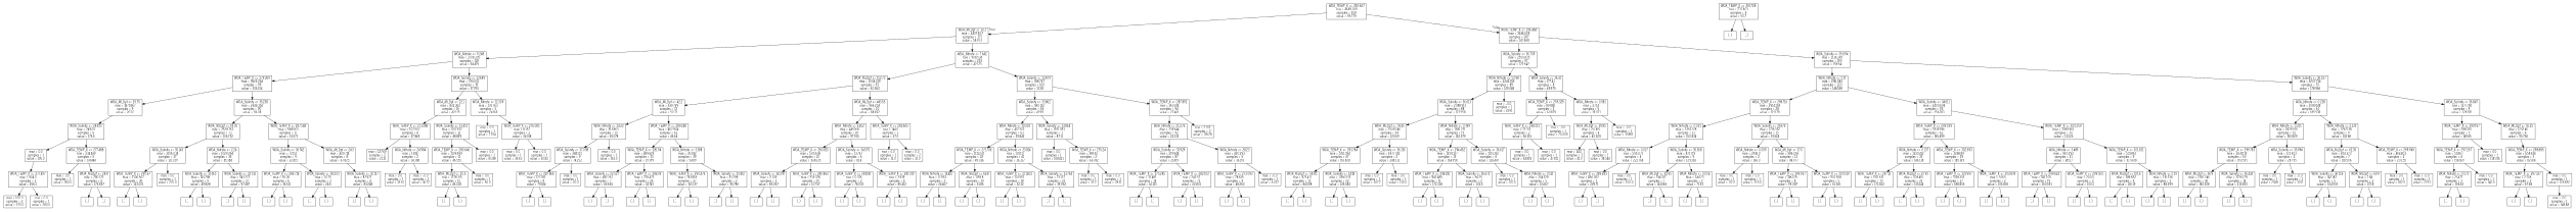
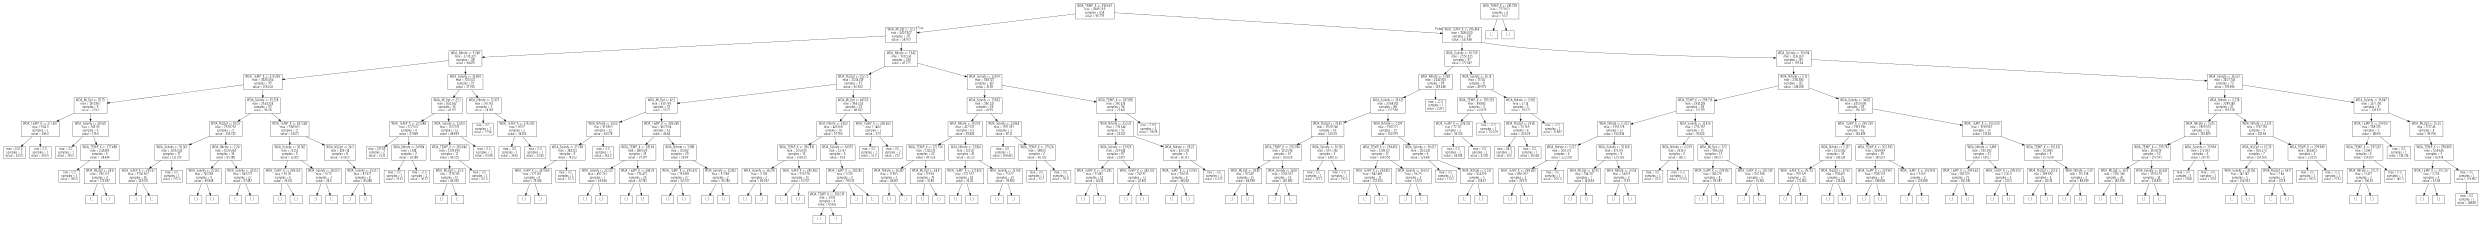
  digraph {
    fontname="Comic Neue"
    node [fontname="Comic Neue" shape=box]
    edge [fontname="Comic Neue"]
    n1 [label="WOA_TEMP_K <= 292.667\nmse = 4689.269\nsamples = 658\nvalue = 96.779"]
    n2 [label="WOA_MLDpt <= 30.3\nmse = 2407.907\nsamples = 371\nvalue = 58.973"]
    n3 [label="WOA_TEMP_K <= 296.468\nmse = 3246.509\nsamples = 287\nvalue = 147.668"]
    n4 [label="WOA_Nitrate <= 9.248\nmse = 3708.305\nsamples = 118\nvalue = 94.419"]
    n5 [label="WOA_Nitrate <= 7.642\nmse = 908.534\nsamples = 253\nvalue = 42.123"]
    n6 [label="WOA_Salinity <= 36.709\nmse = 2550.835\nsamples = 97\nvalue = 122.642"]
    n7 [label="WOA_Salinity <= 35.694\nmse = 3136.369\nsamples = 190\nvalue = 159.64"]
    n8 [label="WOA_TEMP_K <= 279.269\nmse = 3525.064\nsamples = 99\nvalue = 106.104"]
    n9 [label="WOA_Salinity <= 33.689\nmse = 725.001\nsamples = 19\nvalue = 37.765"]
    n10 [label="WOA_MLDpt <= 152.75\nmse = 1004.019\nsamples = 93\nvalue = 60.652"]
    n11 [label="WOA_Salinity <= 33.879\nmse = 538.727\nsamples = 160\nvalue = 31.38"]
    n12 [label="WOA_MLDpt <= 25.75\nmse = 1871.867\nsamples = 9\nvalue = 203.0"]
    n13 [label="WOA_Salinity <= 35.238\nmse = 2624.354\nsamples = 90\nvalue = 96.08"]
    n14 [label="WOA_MLDpt <= 22.1\nmse = 822.362\nsamples = 16\nvalue = 42.115"]
    n15 [label="WOA_Nitrate <= 12.309\nmse = 176.763\nsamples = 3\nvalue = 24.169"]
    n16 [label="WOA_TEMP_K <= 277.497\nmse = 904.0\nsamples = 3\nvalue = 256.0"]
    n17 [label="WOA_Salinity <= 28.925\nmse = 249.05\nsamples = 6\nvalue = 176.5"]
    n18 [label="WOA_MLDpt <= 18.05\nmse = 2528.762\nsamples = 73\nvalue = 106.732"]
    n19 [label="WOA_TEMP_K <= 287.548\nmse = 568.563\nsamples = 17\nvalue = 51.571"]
    n20 [label="mse = 100.0\nsamples = 2\nvalue = 220.0"]
    n21 [label="mse = 0.0\nsamples = 1\nvalue = 280.0"]
    n22 [label="mse = 0.0\nsamples = 1\nvalue = 195.0"]
    n23 [label="WOA_TEMP_K <= 277.488\nmse = 234.469\nsamples = 5\nvalue = 174.444"]
    n24 [label="mse = 0.0\nsamples = 1\nvalue = 180.0"]
    n25 [label="WOA_MLDpt <= 28.8\nmse = 290.122\nsamples = 4\nvalue = 172.857"]
    n26 [label="(...)"]
    n27 [label="(...)"]
    n28 [label="WOA_Salinity <= 35.143\nmse = 3106.034\nsamples = 37\nvalue = 131.019"]
    n29 [label="WOA_Nitrate <= 2.24\nmse = 1029.264\nsamples = 36\nvalue = 85.188"]
    n30 [label="WOA_Salinity <= 36.742\nmse = 72.151\nsamples = 9\nvalue = 32.815"]
    n31 [label="WOA_MLDpt <= 24.3\nmse = 429.714\nsamples = 8\nvalue = 67.825"]
    n32 [label="WOA_TEMP_K <= 290.67\nmse = 2106.567\nsamples = 36\nvalue = 123.001"]
    n33 [label="mse = 0.0\nsamples = 1\nvalue = 270.0"]
    n34 [label="WOA_Salinity <= 35.165\nmse = 741.298\nsamples = 9\nvalue = 49.828"]
    n35 [label="WOA_Salinity <= 32.513\nmse = 543.273\nsamples = 27\nvalue = 97.487"]
    n36 [label="(...)"]
    n37 [label="(...)"]
    n38 [label="(...)"]
    n39 [label="(...)"]
    n40 [label="(...)"]
    n41 [label="(...)"]
    n42 [label="WOA_TEMP_K <= 286.714\nmse = 55.05\nsamples = 6\nvalue = 36.511"]
    n43 [label="WOA_Salinity <= 38.203\nmse = 10.75\nsamples = 3\nvalue = 24.5"]
    n44 [label="WOA_Salinity <= 35.517\nmse = 87.972\nsamples = 4\nvalue = 83.248"]
    n45 [label="(...)"]
    n46 [label="(...)"]
    n47 [label="(...)"]
    n48 [label="(...)"]
    n49 [label="WOA_TEMP_K <= 291.728\nmse = 237.803\nsamples = 4\nvalue = 50.2"]
    n50 [label="(...)"]
    n51 [label="(...)"]
    n52 [label="(...)"]
    n53 [label="(...)"]
    n54 [label="WOA_TEMP_K <= 273.288\nmse = 107.507\nsamples = 4\nvalue = 27.849"]
    n55 [label="WOA_Salinity <= 33.451\nmse = 1017.912\nsamples = 12\nvalue = 48.829"]
    n56 [label="mse = 0.0\nsamples = 1\nvalue = 7.254"]
    n57 [label="WOA_TEMP_K <= 276.085\nmse = 8.157\nsamples = 2\nvalue = 34.318"]
    n58 [label="mse = 127.69\nsamples = 2\nvalue = 21.31"]
    n59 [label="WOA_Nitrate <= 24.984\nmse = 1.814\nsamples = 2\nvalue = 34.388"]
    n60 [label="WOA_TEMP_K <= 280.646\nmse = 1109.699\nsamples = 11\nvalue = 46.555"]
    n61 [label="mse = 0.0\nsamples = 1\nvalue = 65.88"]
    n62 [label="mse = 0.0\nsamples = 1\nvalue = 33.61"]
    n63 [label="mse = -0.0\nsamples = 1\nvalue = 36.72"]
    n64 [label="WOA_MLDpt <= 25.6\nmse = 1278.315\nsamples = 10\nvalue = 46.025"]
    n65 [label="mse = 0.0\nsamples = 1\nvalue = 50.0"]
    n66 [label="(...)"]
    n67 [label="(...)"]
    n68 [label="mse = 0.0\nsamples = 1\nvalue = 36.65"]
    n69 [label="mse = 0.0\nsamples = 1\nvalue = 30.82"]
    n70 [label="WOA_MLDpt <= 42.2\nmse = 639.799\nsamples = 72\nvalue = 50.71"]
    n71 [label="WOA_MLDpt <= 443.55\nmse = 966.254\nsamples = 21\nvalue = 88.692"]
    n72 [label="WOA_Salinity <= 33.862\nmse = 580.132\nsamples = 66\nvalue = 41.99"]
    n73 [label="WOA_TEMP_K <= 287.892\nmse = 360.474\nsamples = 94\nvalue = 23.441"]
    n74 [label="WOA_Nitrate <= 3.622\nmse = 913.863\nsamples = 10\nvalue = 81.078"]
    n75 [label="WOA_TEMP_K <= 289.248\nmse = 462.904\nsamples = 62\nvalue = 46.64"]
    n76 [label="WOA_Nitrate <= 6.452\nmse = 445.168\nsamples = 18\nvalue = 97.765"]
    n77 [label="WOA_TEMP_K <= 282.665\nmse = 144.0\nsamples = 3\nvalue = 27.0"]
    n78 [label="WOA_Salinity <= 37.058\nmse = 384.151\nsamples = 9\nvalue = 74.252"]
    n79 [label="mse = 0.0\nsamples = 1\nvalue = 163.0"]
    n80 [label="WOA_TEMP_K <= 281.94\nmse = 489.629\nsamples = 33\nvalue = 39.199"]
    n81 [label="WOA_Nitrate <= 3.388\nmse = 303.82\nsamples = 29\nvalue = 54.89"]
    n82 [label="WOA_TEMP_K <= 287.666\nmse = 127.182\nsamples = 8\nvalue = 79.184"]
    n83 [label="mse = 0.0\nsamples = 1\nvalue = 20.0"]
    n84 [label="(...)"]
    n85 [label="(...)"]
    n86 [label="WOA_Salinity <= 22.527\nmse = 492.261\nsamples = 7\nvalue = 65.665"]
    n87 [label="WOA_TEMP_K <= 284.09\nmse = 276.473\nsamples = 26\nvalue = 32.743"]
    n88 [label="WOA_TEMP_K <= 290.476\nmse = 193.818\nsamples = 27\nvalue = 52.037"]
    n89 [label="WOA_Salinity <= 35.812\nmse = 91.298\nsamples = 2\nvalue = 95.786"]
    n90 [label="(...)"]
    n91 [label="(...)"]
    n92 [label="(...)"]
    n93 [label="(...)"]
    n94 [label="(...)"]
    n95 [label="(...)"]
    n96 [label="(...)"]
    n97 [label="(...)"]
    n98 [label="WOA_TEMP_K <= 280.815\nmse = 505.606\nsamples = 12\nvalue = 104.635"]
    n99 [label="WOA_Salinity <= 34.575\nmse = 13.767\nsamples = 6\nvalue = 83.4"]
    n100 [label="mse = 0.0\nsamples = 1\nvalue = 51.0"]
    n101 [label="mse = 0.0\nsamples = 2\nvalue = 21.0"]
    n102 [label="WOA_Salinity <= 34.378\nmse = 0.109\nsamples = 2\nvalue = 85.067"]
    n103 [label="WOA_TEMP_K <= 280.862\nmse = 515.378\nsamples = 10\nvalue = 107.57"]
    n104 [label="WOA_TEMP_K <= 281.181\nmse = 0.376\nsamples = 2\nvalue = 78.033"]
    n105 [label="WOA_TEMP_K <= 281.019\nmse = 3.939\nsamples = 4\nvalue = 85.412"]
    n106 [label="(...)"]
    n107 [label="(...)"]
    n108 [label="(...)"]
    n109 [label="(...)"]
    n110 [label="(...)"]
    n111 [label="(...)"]
    n112 [label="(...)"]
    n113 [label="(...)"]
    n114 [label="WOA_Nitrate <= 19.293\nmse = 412.302\nsamples = 63\nvalue = 39.842"]
    n115 [label="WOA_Salinity <= 33.864\nmse = 1971.783\nsamples = 3\nvalue = 87.11"]
    n116 [label="WOA_Nitrate <= 25.276\nmse = 239.644\nsamples = 92\nvalue = 22.133"]
    n117 [label="mse = 2.102\nsamples = 2\nvalue = 118.28"]
    n118 [label="WOA_TEMP_K <= 271.706\nmse = 1111.274\nsamples = 22\nvalue = 49.026"]
    n119 [label="WOA_Nitrate <= 23.814\nmse = 101.117\nsamples = 41\nvalue = 36.337"]
    n120 [label="mse = 0.0\nsamples = 1\nvalue = 168.421"]
    n121 [label="WOA_TEMP_K <= 275.24\nmse = 398.65\nsamples = 2\nvalue = 66.782"]
    n122 [label="WOA_Nitrate <= 16.447\nmse = 17.953\nsamples = 3\nvalue = 24.467"]
    n123 [label="WOA_MLDpt <= 64.8\nmse = 1159.8\nsamples = 19\nvalue = 51.86"]
    n124 [label="WOA_TEMP_K <= 271.402\nmse = 101.557\nsamples = 18\nvalue = 32.32"]
    n125 [label="WOA_Salinity <= 33.764\nmse = 73.127\nsamples = 23\nvalue = 39.952"]
    n126 [label="(...)"]
    n127 [label="(...)"]
    n128 [label="(...)"]
    n129 [label="(...)"]
    n130 [label="(...)"]
    n131 [label="(...)"]
    n132 [label="(...)"]
    n133 [label="(...)"]
    n134 [label="mse = 0.0\nsamples = 1\nvalue = 32.2"]
    n135 [label="mse = 0.0\nsamples = 1\nvalue = 78.31"]
    n136 [label="WOA_Salinity <= 33.929\nmse = 219.944\nsamples = 87\nvalue = 21.419"]
    n137 [label="WOA_Nitrate <= 28.23\nmse = 420.293\nsamples = 5\nvalue = 36.193"]
    n138 [label="WOA_TEMP_K <= 275.285\nmse = 37.481\nsamples = 14\nvalue = 14.133"]
    n139 [label="WOA_TEMP_K <= 282.102\nmse = 242.57\nsamples = 73\nvalue = 22.801"]
    n140 [label="WOA_TEMP_K <= 273.093\nmse = 78.635\nsamples = 4\nvalue = 48.262"]
    n141 [label="mse = -0.0\nsamples = 1\nvalue = 6.022"]
    n142 [label="(...)"]
    n143 [label="(...)"]
    n144 [label="(...)"]
    n145 [label="(...)"]
    n146 [label="(...)"]
    n147 [label="(...)"]
    n148 [label="WOA_Nitrate <= 5.098\nmse = 2242.915\nsamples = 89\nvalue = 129.248"]
    n149 [label="WOA_Salinity <= 36.74\nmse = 177.41\nsamples = 8\nvalue = 49.975"]
    n150 [label="WOA_Nitrate <= 0.11\nmse = 2741.583\nsamples = 120\nvalue = 148.188"]
    n151 [label="WOA_Salinity <= 36.527\nmse = 3207.734\nsamples = 70\nvalue = 178.966"]
    n152 [label="WOA_Salinity <= 36.613\nmse = 2088.913\nsamples = 88\nvalue = 127.558"]
    n153 [label="mse = -0.0\nsamples = 1\nvalue = 239.1"]
    n154 [label="WOA_TEMP_K <= 295.329\nmse = 89.882\nsamples = 3\nvalue = 60.879"]
    n155 [label="WOA_Nitrate <= 0.581\nmse = 27.14\nsamples = 5\nvalue = 39.071"]
    n156 [label="WOA_MLDpt <= 78.45\nmse = 2009.246\nsamples = 69\nvalue = 120.69"]
    n157 [label="WOA_Nitrate <= 0.199\nmse = 1581.221\nsamples = 19\nvalue = 152.579"]
    n158 [label="WOA_TEMP_K <= 293.784\nmse = 1351.594\nsamples = 67\nvalue = 116.828"]
    n159 [label="WOA_Salinity <= 36.316\nmse = 6977.742\nsamples = 2\nvalue = 248.133"]
    n160 [label="WOA_TEMP_K <= 294.452\nmse = 1308.137\nsamples = 13\nvalue = 164.958"]
    n161 [label="WOA_Salinity <= 36.617\nmse = 1151.332\nsamples = 6\nvalue = 126.447"]
    n162 [label="WOA_MLDpt <= 58.85\nmse = 973.411\nsamples = 15\nvalue = 84.598"]
    n163 [label="WOA_Salinity <= 34.18\nmse = 1056.533\nsamples = 52\nvalue = 126.582"]
    n164 [label="mse = 0.0\nsamples = 1\nvalue = 307.2"]
    n165 [label="mse = 0.0\nsamples = 1\nvalue = 130.0"]
    n166 [label="(...)"]
    n167 [label="(...)"]
    n168 [label="(...)"]
    n169 [label="(...)"]
    n170 [label="WOA_TEMP_K <= 294.415\nmse = 942.485\nsamples = 11\nvalue = 172.306"]
    n171 [label="WOA_Salinity <= 36.672\nmse = 56.25\nsamples = 2\nvalue = 102.5"]
    n172 [label="mse = 0.0\nsamples = 1\nvalue = 170.0"]
    n173 [label="WOA_Nitrate <= 0.531\nmse = 304.329\nsamples = 5\nvalue = 104.67"]
    n174 [label="(...)"]
    n175 [label="(...)"]
    n176 [label="(...)"]
    n177 [label="(...)"]
    n178 [label="(...)"]
    n179 [label="(...)"]
    n180 [label="WOA_TEMP_K <= 294.013\nmse = 72.312\nsamples = 2\nvalue = 56.315"]
    n181 [label="mse = -0.0\nsamples = 1\nvalue = 70.009"]
    n182 [label="WOA_MLDpt <= 29.85\nmse = 20.165\nsamples = 4\nvalue = 40.509"]
    n183 [label="mse = -0.0\nsamples = 1\nvalue = 31.882"]
    n184 [label="mse = 0.0\nsamples = 1\nvalue = 64.818"]
    n185 [label="mse = 0.0\nsamples = 1\nvalue = 47.811"]
    n186 [label="mse = 24.0\nsamples = 3\nvalue = 41.0"]
    n187 [label="mse = 0.0\nsamples = 1\nvalue = 38.544"]
    n188 [label="WOA_TEMP_K <= 298.716\nmse = 2914.158\nsamples = 28\nvalue = 121.179"]
    n189 [label="WOA_Salinity <= 34.611\nmse = 2400.694\nsamples = 92\nvalue = 156.383"]
    n190 [label="WOA_Nitrate <= 0.238\nmse = 3089.148\nsamples = 61\nvalue = 185.538"]
    n191 [label="WOA_Salinity <= 36.847\nmse = 1277.391\nsamples = 9\nvalue = 128.921"]
    n192 [label="WOA_Nitrate <= 0.021\nmse = 2353.128\nsamples = 13\nvalue = 150.834"]
    n193 [label="WOA_Salinity <= 33.876\nmse = 1716.352\nsamples = 15\nvalue = 91.524"]
    n194 [label="WOA_TEMP_K <= 299.029\nmse = 2619.596\nsamples = 62\nvalue = 165.499"]
    n195 [label="WOA_TEMP_K <= 300.259\nmse = 1099.962\nsamples = 30\nvalue = 133.26"]
    n196 [label="WOA_Nitrate <= 0.017\nmse = 506.071\nsamples = 4\nvalue = 223.768"]
    n197 [label="WOA_Salinity <= 35.368\nmse = 871.719\nsamples = 9\nvalue = 129.383"]
    n198 [label="WOA_Nitrate <= 0.059\nmse = 2916.0\nsamples = 2\nvalue = 166.0"]
    n199 [label="WOA_MLDpt <= 37.0\nmse = 986.256\nsamples = 13\nvalue = 84.077"]
    n200 [label="WOA_TEMP_K <= 298.283\nmse = 456.052\nsamples = 3\nvalue = 229.71"]
    n201 [label="mse = 0.0\nsamples = 1\nvalue = 200.0"]
    n202 [label="WOA_MLDpt <= 62.95\nmse = 194.337\nsamples = 7\nvalue = 141.694"]
    n203 [label="WOA_Nitrate <= 0.054\nmse = 24.623\nsamples = 2\nvalue = 71.93"]
    n204 [label="(...)"]
    n205 [label="(...)"]
    n206 [label="(...)"]
    n207 [label="(...)"]
    n208 [label="(...)"]
    n209 [label="(...)"]
    n210 [label="mse = 0.0\nsamples = 1\nvalue = 112.0"]
    n211 [label="mse = 0.0\nsamples = 1\nvalue = 220.0"]
    n212 [label="WOA_TEMP_K <= 299.927\nmse = 746.129\nsamples = 8\nvalue = 99.087"]
    n213 [label="WOA_TEMP_K <= 300.519\nmse = 501.558\nsamples = 5\nvalue = 61.561"]
    n214 [label="(...)"]
    n215 [label="(...)"]
    n216 [label="(...)"]
    n217 [label="(...)"]
    n218 [label="WOA_Nitrate <= 0.137\nmse = 1230.412\nsamples = 33\nvalue = 146.138"]
    n219 [label="WOA_TEMP_K <= 302.693\nmse = 3268.89\nsamples = 29\nvalue = 185.619"]
    n220 [label="WOA_Nitrate <= 3.489\nmse = 930.292\nsamples = 21\nvalue = 145.17"]
    n221 [label="WOA_TEMP_K <= 301.631\nmse = 501.861\nsamples = 9\nvalue = 107.608"]
    n222 [label="WOA_TEMP_K <= 297.12\nmse = 1511.621\nsamples = 10\nvalue = 171.562"]
    n223 [label="WOA_MLDpt <= 47.95\nmse = 708.415\nsamples = 23\nvalue = 135.144"]
    n224 [label="WOA_TEMP_K <= 301.997\nmse = 3138.303\nsamples = 27\nvalue = 188.836"]
    n225 [label="WOA_TEMP_K <= 302.878\nmse = 5.165\nsamples = 2\nvalue = 106.818"]
    n226 [label="(...)"]
    n227 [label="(...)"]
    n228 [label="(...)"]
    n229 [label="(...)"]
    n230 [label="(...)"]
    n231 [label="(...)"]
    n232 [label="(...)"]
    n233 [label="(...)"]
    n234 [label="WOA_TEMP_K <= 299.624\nmse = 743.705\nsamples = 19\nvalue = 150.591"]
    n235 [label="WOA_TEMP_K <= 299.505\nmse = 200.0\nsamples = 2\nvalue = 100.0"]
    n236 [label="WOA_MLDpt <= 101.6\nmse = 389.852\nsamples = 6\nvalue = 116.19"]
    n237 [label="WOA_Nitrate <= 0.19\nmse = 215.338\nsamples = 3\nvalue = 88.299"]
    n238 [label="(...)"]
    n239 [label="(...)"]
    n240 [label="(...)"]
    n241 [label="(...)"]
    n242 [label="(...)"]
    n243 [label="(...)"]
    n244 [label="(...)"]
    n245 [label="(...)"]
    n246 [label="WOA_Nitrate <= 0.215\nmse = 2829.515\nsamples = 52\nvalue = 192.829"]
    n247 [label="WOA_Nitrate <= 2.374\nmse = 1792.138\nsamples = 9\nvalue = 132.68"]
    n248 [label="WOA_TEMP_K <= 299.197\nmse = 188.335\nsamples = 5\nvalue = 149.65"]
    n249 [label="WOA_MLDpt <= 55.25\nmse = 1232.46\nsamples = 4\nvalue = 95.756"]
    n250 [label="WOA_TEMP_K <= 299.783\nmse = 2674.119\nsamples = 50\nvalue = 190.591"]
    n251 [label="WOA_Salinity <= 35.994\nmse = 172.923\nsamples = 2\nvalue = 287.95"]
    n252 [label="WOA_MLDpt <= 62.35\nmse = 852.273\nsamples = 7\nvalue = 118.506"]
    n253 [label="WOA_TEMP_K <= 299.949\nmse = 464.403\nsamples = 2\nvalue = 203.55"]
    n254 [label="WOA_MLDpt <= 36.9\nmse = 2051.246\nsamples = 36\nvalue = 182.308"]
    n255 [label="WOA_Salinity <= 36.434\nmse = 3726.129\nsamples = 14\nvalue = 215.833"]
    n256 [label="mse = 0.0\nsamples = 1\nvalue = 274.8"]
    n257 [label="mse = -0.0\nsamples = 1\nvalue = 301.1"]
    n258 [label="(...)"]
    n259 [label="(...)"]
    n260 [label="(...)"]
    n261 [label="(...)"]
    n262 [label="WOA_Salinity <= 36.156\nmse = 142.182\nsamples = 5\nvalue = 104.933"]
    n263 [label="WOA_MLDpt <= 69.9\nmse = 7.84\nsamples = 2\nvalue = 172.8"]
    n264 [label="mse = 0.0\nsamples = 1\nvalue = 182.0"]
    n265 [label="mse = -0.0\nsamples = 1\nvalue = 225.1"]
    n266 [label="(...)"]
    n267 [label="(...)"]
    n268 [label="(...)"]
    n269 [label="(...)"]
    n270 [label="WOA_TEMP_K <= 297.267\nmse = 51.867\nsamples = 4\nvalue = 154.169"]
    n271 [label="mse = 0.0\nsamples = 1\nvalue = 118.016"]
    n272 [label="WOA_TEMP_K <= 298.885\nmse = 658.636\nsamples = 3\nvalue = 82.474"]
    n273 [label="WOA_Nitrate <= 0.075\nmse = 21.477\nsamples = 3\nvalue = 156.53"]
    n274 [label="mse = 0.0\nsamples = 1\nvalue = 140.0"]
    n275 [label="(...)"]
    n276 [label="(...)"]
    n277 [label="WOA_TEMP_K <= 297.337\nmse = 2.706\nsamples = 2\nvalue = 67.68"]
    n278 [label="mse = 0.0\nsamples = 1\nvalue = 126.857"]
    n279 [label="mse = 0.0\nsamples = 1\nvalue = 148.88"]
    n280 [label="(...)"]
    n281 [label="(...)"]
    n1 -> n2 [headlabel=True labelangle=45 labeldistance=2.5]
    n1 -> n3 [headlabel=False labelangle=-45 labeldistance=2.5]
    n2 -> n4
    n2 -> n5
    n3 -> n6
    n3 -> n7
    n4 -> n8
    n4 -> n9
    n5 -> n10
    n5 -> n11
    n6 -> n148
    n6 -> n149
    n7 -> n150
    n7 -> n151
    n8 -> n12
    n8 -> n13
    n9 -> n14
    n9 -> n15
    n10 -> n70
    n10 -> n71
    n11 -> n72
    n11 -> n73
-   n22 -> n16
+   n12 -> n16
    n12 -> n17
    n13 -> n18
    n13 -> n19
    n14 -> n54
    n14 -> n55
    n15 -> n56
    n15 -> n57
    n16 -> n20
    n16 -> n21
    n17 -> n22
    n17 -> n23
    n18 -> n28
    n18 -> n29
    n19 -> n30
    n19 -> n31
    n23 -> n24
    n23 -> n25
    n25 -> n26
    n25 -> n27
    n28 -> n32
    n28 -> n33
    n29 -> n34
    n29 -> n35
    n30 -> n42
    n30 -> n43
    n31 -> n44
    n32 -> n36
    n32 -> n37
    n34 -> n38
    n34 -> n39
    n35 -> n40
    n35 -> n41
    n42 -> n45
    n42 -> n46
    n43 -> n47
    n43 -> n48
    n44 -> n52
    n44 -> n53
    n49 -> n50
    n49 -> n51
    n54 -> n58
    n54 -> n59
    n55 -> n60
    n55 -> n61
    n57 -> n68
    n57 -> n69
    n59 -> n62
    n59 -> n63
    n60 -> n64
    n60 -> n65
    n64 -> n66
    n64 -> n67
    n70 -> n74
    n70 -> n75
    n71 -> n76
    n71 -> n77
    n72 -> n114
    n72 -> n115
    n73 -> n116
    n73 -> n117
    n74 -> n78
    n74 -> n79
    n75 -> n80
    n75 -> n81
    n76 -> n98
    n76 -> n99
    n77 -> n100
    n77 -> n101
    n78 -> n82
    n78 -> n83
    n80 -> n86
    n80 -> n87
    n81 -> n88
    n81 -> n89
    n82 -> n84
    n82 -> n85
    n86 -> n90
    n86 -> n91
    n87 -> n92
    n87 -> n93
    n88 -> n94
    n88 -> n95
    n89 -> n96
    n89 -> n97
    n98 -> n102
    n98 -> n103
    n99 -> n104
-   n99 -> n105
+   n104 -> n105
    n102 -> n106
    n102 -> n107
    n103 -> n108
    n103 -> n109
    n104 -> n110
    n104 -> n111
    n105 -> n112
    n105 -> n113
    n114 -> n118
    n114 -> n119
    n115 -> n120
    n115 -> n121
    n116 -> n136
    n116 -> n137
    n118 -> n122
    n118 -> n123
    n119 -> n124
    n119 -> n125
    n121 -> n134
    n121 -> n135
    n122 -> n126
    n122 -> n127
    n123 -> n128
    n123 -> n129
    n124 -> n130
    n124 -> n131
    n125 -> n132
    n125 -> n133
    n136 -> n138
    n136 -> n139
    n137 -> n140
    n137 -> n141
    n138 -> n142
    n138 -> n143
    n139 -> n144
    n139 -> n145
    n140 -> n146
    n140 -> n147
    n148 -> n152
    n148 -> n153
    n149 -> n154
    n149 -> n155
    n150 -> n188
    n150 -> n189
    n151 -> n190
    n151 -> n191
    n152 -> n156
    n152 -> n157
    n154 -> n180
    n154 -> n181
    n155 -> n182
    n155 -> n183
    n156 -> n158
    n156 -> n159
    n157 -> n160
    n157 -> n161
    n158 -> n162
    n158 -> n163
    n159 -> n164
    n159 -> n165
    n160 -> n170
    n160 -> n171
    n161 -> n172
    n161 -> n173
    n162 -> n166
    n162 -> n167
    n163 -> n168
    n163 -> n169
    n170 -> n174
    n170 -> n175
    n171 -> n176
    n171 -> n177
    n173 -> n178
    n173 -> n179
    n180 -> n184
    n180 -> n185
    n182 -> n186
    n182 -> n187
    n188 -> n192
    n188 -> n193
    n189 -> n194
    n189 -> n195
    n190 -> n246
    n190 -> n247
    n191 -> n248
    n191 -> n249
    n192 -> n196
    n192 -> n197
    n193 -> n198
    n193 -> n199
    n194 -> n218
    n194 -> n219
    n195 -> n220
    n195 -> n221
    n196 -> n200
    n196 -> n201
    n197 -> n202
    n197 -> n203
    n198 -> n210
    n198 -> n211
    n199 -> n212
    n199 -> n213
    n200 -> n204
    n200 -> n205
    n202 -> n206
    n202 -> n207
    n203 -> n208
    n203 -> n209
    n212 -> n214
    n212 -> n215
    n213 -> n216
    n213 -> n217
    n218 -> n222
    n218 -> n223
    n219 -> n224
    n219 -> n225
    n220 -> n234
    n220 -> n235
    n221 -> n236
    n221 -> n237
    n222 -> n226
    n222 -> n227
    n223 -> n228
    n223 -> n229
    n224 -> n230
    n224 -> n231
    n225 -> n232
    n225 -> n233
    n234 -> n238
    n234 -> n239
    n235 -> n240
    n235 -> n241
    n236 -> n242
    n236 -> n243
    n237 -> n244
    n237 -> n245
    n246 -> n250
    n246 -> n251
    n247 -> n252
    n247 -> n253
    n248 -> n270
    n248 -> n271
    n249 -> n272
    n250 -> n254
    n250 -> n255
    n251 -> n256
    n251 -> n257
    n252 -> n262
    n252 -> n263
    n253 -> n264
    n253 -> n265
    n254 -> n258
    n254 -> n259
    n255 -> n260
    n255 -> n261
    n262 -> n266
    n262 -> n267
    n263 -> n268
    n263 -> n269
    n270 -> n273
    n270 -> n274
    n272 -> n277
    n272 -> n278
    n273 -> n275
    n273 -> n276
    n277 -> n280
    n277 -> n281
    n278 -> n279
  }
